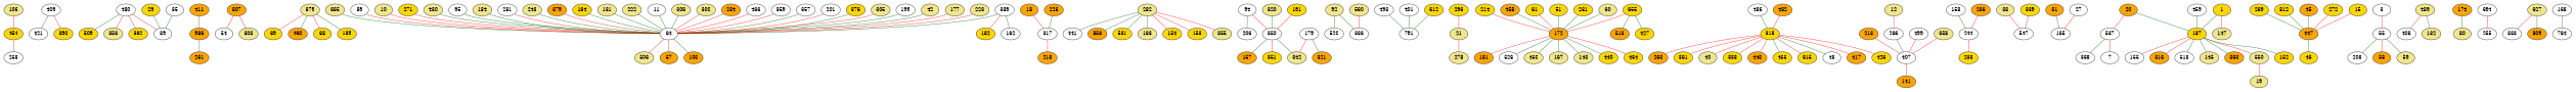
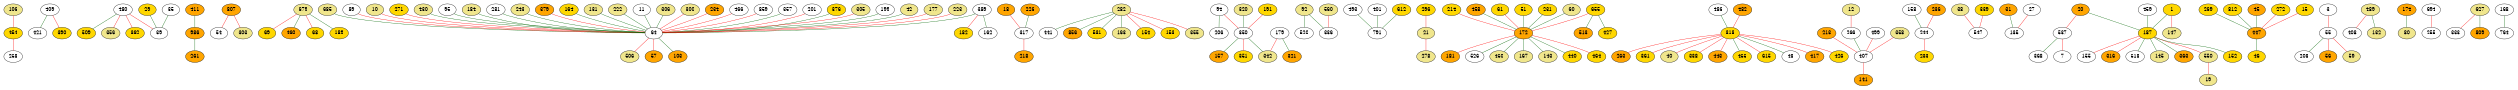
  strict graph {
    "edge"="{}"
    file="/Users/felicedeluca/Developer/UofA/mlgd/datasets/eucore/set2/input/Layer_Layer2_topics_v2_id.dot"
    "graph"="{'file': '/Users/felicedeluca/Developer/UofA/mlgd/datasets/eucore/set2/input/Layer_Layer2_topics_v2_id.dot'}"
    "node"="{'label': '', 'level': ''}"
    node [fillcolor=white level=2 style=filled]
    edge [color=darkgreen]
    n1 [fillcolor=khaki label=106 level=1]
    n2 [fillcolor=gold label=454]
    n3 [label=258]
    n4 [label=409 level=1]
    n5 [label=421]
    n6 [fillcolor=gold label=390]
    n7 [label=480 level=1]
    n8 [fillcolor=gold label=509]
    n9 [fillcolor=khaki label=356]
    n10 [fillcolor=gold label=362]
    n11 [label=39]
    n12 [fillcolor=orange label=411 level=1]
    n13 [fillcolor=orange label=986]
    n14 [fillcolor=orange label=261]
    n15 [fillcolor=orange label=807]
    n16 [label=54]
    n17 [fillcolor=khaki label=303 level=1]
    n18 [fillcolor=khaki label=679 level=1]
    n19 [fillcolor=gold label=69]
    n20 [fillcolor=orange label=460]
    n21 [fillcolor=gold label=68]
    n22 [fillcolor=gold label=189]
    n23 [fillcolor=gold label=29]
    n24 [fillcolor=khaki label=685]
    n25 [label=64 level=1]
    n26 [fillcolor=khaki label=506]
    n27 [fillcolor=orange label=57]
    n28 [fillcolor=orange label=103]
    n29 [fillcolor=orange label=18]
    n30 [label=317 level=1]
    n31 [fillcolor=orange label=218]
    n32 [fillcolor=khaki label=282 level=1]
    n33 [label=441]
    n34 [fillcolor=orange label=856]
    n35 [fillcolor=gold label=531]
    n36 [fillcolor=khaki label=163]
    n37 [fillcolor=gold label=154]
    n38 [fillcolor=gold label=153]
    n39 [fillcolor=khaki label=355]
    n40 [label=94]
    n41 [label=206]
    n42 [label=350 level=1]
    n43 [fillcolor=khaki label=342]
    n44 [fillcolor=orange label=157]
    n45 [fillcolor=gold label=351]
    n46 [fillcolor=khaki label=92]
    n47 [label=520]
    n48 [label=336 level=1]
    n49 [label=493 level=1]
    n50 [label=791]
    n51 [label=89]
    n52 [fillcolor=gold label=296]
    n53 [fillcolor=khaki label=21 level=1]
    n54 [fillcolor=khaki label=278]
    n55 [fillcolor=gold label=214]
    n56 [fillcolor=orange label=172 level=1]
    n57 [fillcolor=orange label=181]
    n58 [label=526]
    n59 [fillcolor=khaki label=450]
    n60 [fillcolor=khaki label=167]
    n61 [fillcolor=khaki label=143]
    n62 [fillcolor=gold label=440]
    n63 [fillcolor=gold label=464]
    n64 [label=486]
    n65 [fillcolor=gold label=318 level=1]
    n66 [fillcolor=orange label=263]
    n67 [fillcolor=gold label=361]
    n68 [fillcolor=khaki label=40]
    n69 [fillcolor=gold label=338]
    n70 [fillcolor=orange label=443]
    n71 [fillcolor=gold label=455]
    n72 [fillcolor=gold label=615]
    n73 [label=48]
    n74 [fillcolor=orange label=417]
    n75 [fillcolor=gold label=426]
    n76 [fillcolor=khaki label=10]
    n77 [fillcolor=gold label=271]
    n78 [fillcolor=orange label=213]
    n79 [label=407]
    n80 [fillcolor=orange label=141 level=1]
    n81 [fillcolor=khaki label=12]
    n82 [label=266]
    n83 [fillcolor=khaki label=430]
    n84 [label=158]
    n85 [label=244 level=1]
    n86 [fillcolor=gold label=233]
    n87 [fillcolor=khaki label=38]
    n88 [label=547 level=1]
    n89 [fillcolor=orange label=226]
    n90 [fillcolor=gold label=339]
    n91 [fillcolor=orange label=31]
    n92 [label=135 level=1]
    n93 [label=459]
    n94 [fillcolor=gold label=187 level=1]
    n95 [fillcolor=khaki label=550]
    n96 [fillcolor=gold label=152]
    n97 [label=155]
    n98 [fillcolor=orange label=316]
    n99 [label=518]
    n100 [fillcolor=khaki label=145]
    n101 [fillcolor=orange label=363]
    n102 [fillcolor=khaki label=19]
    n103 [fillcolor=khaki label=320]
    n104 [fillcolor=orange label=482]
    n105 [fillcolor=orange label=20]
    n106 [label=537]
    n107 [label=368]
    n108 [label=7]
    n109 [label=95]
    n110 [label=499]
    n111 [fillcolor=orange label=458]
    n112 [fillcolor=gold label=269 level=1]
    n113 [fillcolor=orange label=447]
    n114 [fillcolor=gold label=46]
    n115 [label=3]
    n116 [label=55 level=1]
    n117 [label=208]
    n118 [fillcolor=orange label=56]
    n119 [fillcolor=khaki label=59]
    n120 [fillcolor=orange label=236]
    n121 [fillcolor=khaki label=489 level=1]
    n122 [label=408]
    n123 [fillcolor=khaki label=132]
    n124 [fillcolor=khaki label=184]
    n125 [label=179]
    n126 [fillcolor=orange label=321]
    n127 [fillcolor=gold label=655]
    n128 [fillcolor=orange label=513]
    n129 [fillcolor=gold label=427]
    n130 [fillcolor=orange label=174]
    n131 [fillcolor=khaki label=80 level=1]
    n132 [fillcolor=gold label=61]
    n133 [label=281]
    n134 [fillcolor=khaki label=243]
    n135 [fillcolor=gold label=51]
    n136 [fillcolor=khaki label=560]
    n137 [fillcolor=gold label=1]
    n138 [fillcolor=khaki label=147]
    n139 [fillcolor=orange label=379]
    n140 [fillcolor=gold label=164]
    n141 [label=694 level=1]
    n142 [label=255]
    n143 [fillcolor=gold label=231]
    n144 [fillcolor=khaki label=627]
    n145 [label=333 level=1]
    n146 [fillcolor=orange label=809]
    n147 [fillcolor=gold label=812]
    n148 [fillcolor=khaki label=131]
    n149 [fillcolor=khaki label=222]
    n150 [fillcolor=orange label=45]
    n151 [label=11]
    n152 [fillcolor=khaki label=60]
    n153 [label=168]
    n154 [label=764 level=1]
    n155 [fillcolor=gold label=191]
    n156 [fillcolor=khaki label=306]
    n157 [fillcolor=khaki label=300]
    n158 [label=27]
    n159 [label=401]
    n160 [fillcolor=orange label=234]
    n161 [fillcolor=gold label=272]
    n162 [label=466]
    n163 [label=859]
    n164 [label=389]
    n165 [fillcolor=gold label=182]
    n166 [label=162]
    n167 [label=357]
    n168 [label=201]
    n169 [fillcolor=gold label=376]
    n170 [fillcolor=khaki label=305]
    n171 [fillcolor=gold label=15]
    n172 [label=199]
    n173 [fillcolor=khaki label=42]
    n174 [fillcolor=khaki label=177]
    n175 [fillcolor=khaki label=358]
    n176 [fillcolor=khaki label=223]
    n177 [label=35]
    n178 [fillcolor=gold label=612]
    n1 -- n2 [color=red]
    n2 -- n3 [color=red]
    n4 -- n5
    n4 -- n6 [color=red]
    n7 -- n8
    n7 -- n9 [color=red]
    n7 -- n10 [color=red]
    n7 -- n11 [color=red]
    n12 -- n13
    n13 -- n14
    n15 -- n16 [color=red]
    n15 -- n17 [color=red]
    n18 -- n19 [color=red]
    n18 -- n20
    n18 -- n21 [color=red]
    n18 -- n22
    n23 -- n11
    n24 -- n25
    n25 -- n26 [color=red]
    n25 -- n27 [color=red]
    n25 -- n28
    n29 -- n30 [color=red]
    n30 -- n31 [color=red]
    n32 -- n33
    n32 -- n34
    n32 -- n35
    n32 -- n36
    n32 -- n37 [color=red]
    n32 -- n38 [color=red]
    n32 -- n39 [color=red]
    n40 -- n41
    n40 -- n42 [color=red]
    n42 -- n43
    n42 -- n44
    n42 -- n45 [color=red]
    n46 -- n47
    n46 -- n48
    n49 -- n50
    n51 -- n25 [color=red]
    n52 -- n53 [color=red]
    n53 -- n54 [color=red]
    n55 -- n56 [color=red]
    n56 -- n57 [color=red]
    n56 -- n58
    n56 -- n59
    n56 -- n60
    n56 -- n61
    n56 -- n62
    n56 -- n63 [color=red]
    n64 -- n65
    n65 -- n66 [color=red]
    n65 -- n67 [color=red]
    n65 -- n68 [color=red]
    n65 -- n69 [color=red]
    n65 -- n70 [color=red]
    n65 -- n71
    n65 -- n72 [color=red]
    n65 -- n73
    n65 -- n74 [color=red]
    n65 -- n75 [color=red]
    n76 -- n25 [color=red]
    n77 -- n25 [color=red]
    n78 -- n79 [color=red]
    n79 -- n80 [color=red]
    n81 -- n82 [color=red]
    n82 -- n79
    n83 -- n25
    n84 -- n85
    n85 -- n86 [color=red]
    n87 -- n88 [color=red]
    n89 -- n30
    n90 -- n88 [color=red]
    n91 -- n92
    n93 -- n94
    n94 -- n95 [color=red]
    n94 -- n96
    n94 -- n97 [color=red]
    n94 -- n98 [color=red]
    n94 -- n99
    n94 -- n100
    n94 -- n101
    n95 -- n102 [color=red]
    n103 -- n42
    n104 -- n65 [color=red]
    n105 -- n94
    n105 -- n106 [color=red]
    n106 -- n107
    n106 -- n108 [color=red]
    n109 -- n25
    n110 -- n79 [color=red]
    n111 -- n56
    n112 -- n113
    n113 -- n114
    n115 -- n116 [color=red]
    n116 -- n117
    n116 -- n118 [color=red]
-   n116 -- n119
+   n116 -- n119 [color=red]
    n120 -- n85 [color=red]
    n121 -- n122 [color=red]
    n121 -- n123
    n124 -- n25
    n125 -- n43 [color=red]
    n125 -- n126
    n127 -- n56 [color=red]
    n127 -- n128
    n127 -- n129
    n130 -- n131
    n132 -- n56 [color=red]
-   n133 -- n25 [color=red]
+   n133 -- n25
    n134 -- n25
    n135 -- n56
    n136 -- n48 [color=red]
    n137 -- n94
    n137 -- n138 [color=red]
    n139 -- n25 [color=red]
    n140 -- n25
    n141 -- n142 [color=red]
    n143 -- n56
    n144 -- n145 [color=red]
    n144 -- n146
    n147 -- n113
    n148 -- n25
    n149 -- n25
    n150 -- n113
    n151 -- n25
    n152 -- n56
    n153 -- n154
    n155 -- n42 [color=red]
    n156 -- n25
    n157 -- n25 [color=red]
    n158 -- n92 [color=red]
    n159 -- n50
    n160 -- n25 [color=red]
    n161 -- n113 [color=red]
    n162 -- n25 [color=red]
    n163 -- n25 [color=red]
    n164 -- n25
    n164 -- n165 [color=red]
    n164 -- n166
    n167 -- n25
    n168 -- n25 [color=red]
    n169 -- n25
    n170 -- n25 [color=red]
    n171 -- n113 [color=red]
    n172 -- n25
    n173 -- n25
    n174 -- n25 [color=red]
    n175 -- n79 [color=red]
    n176 -- n25 [color=red]
    n177 -- n11
    n178 -- n50
  }
